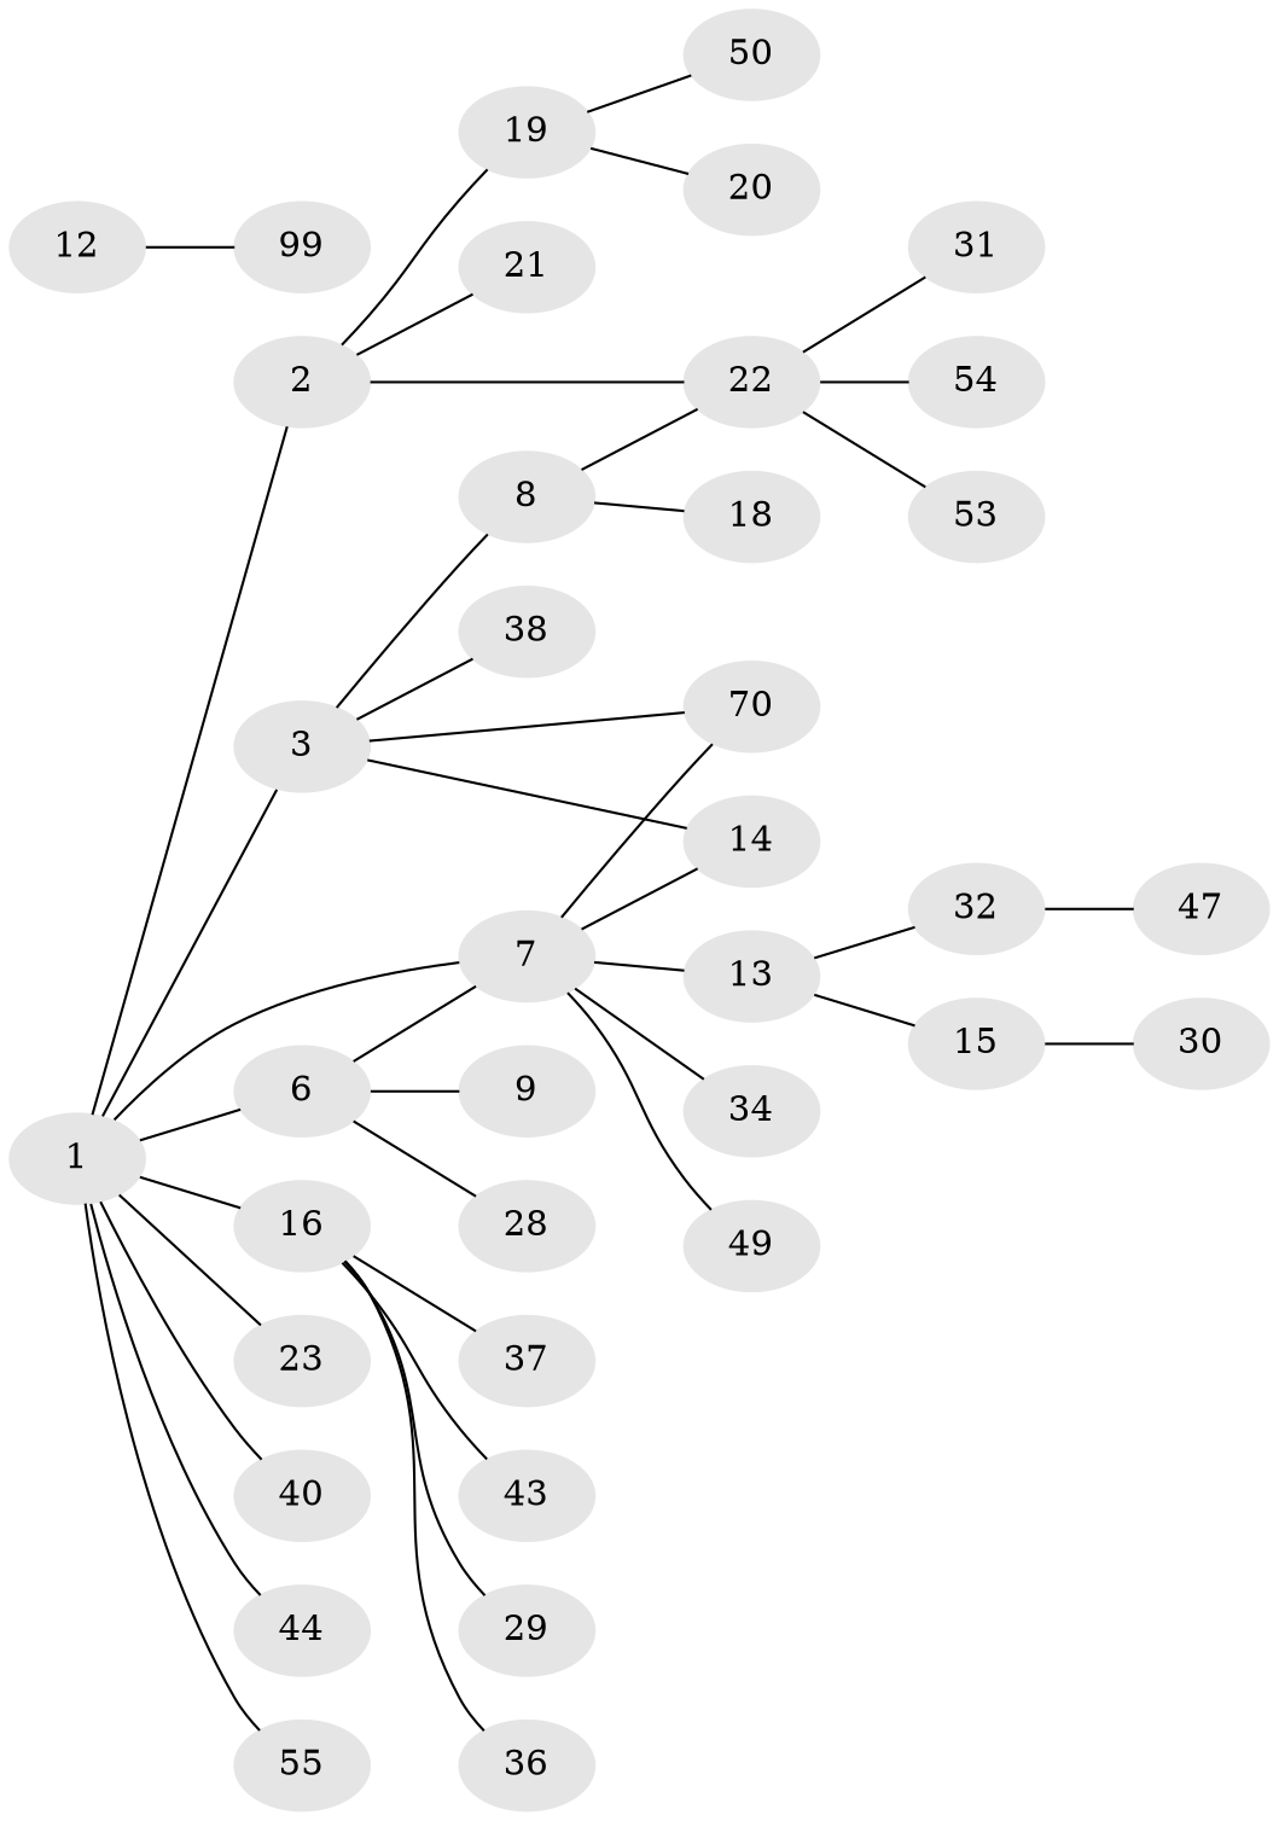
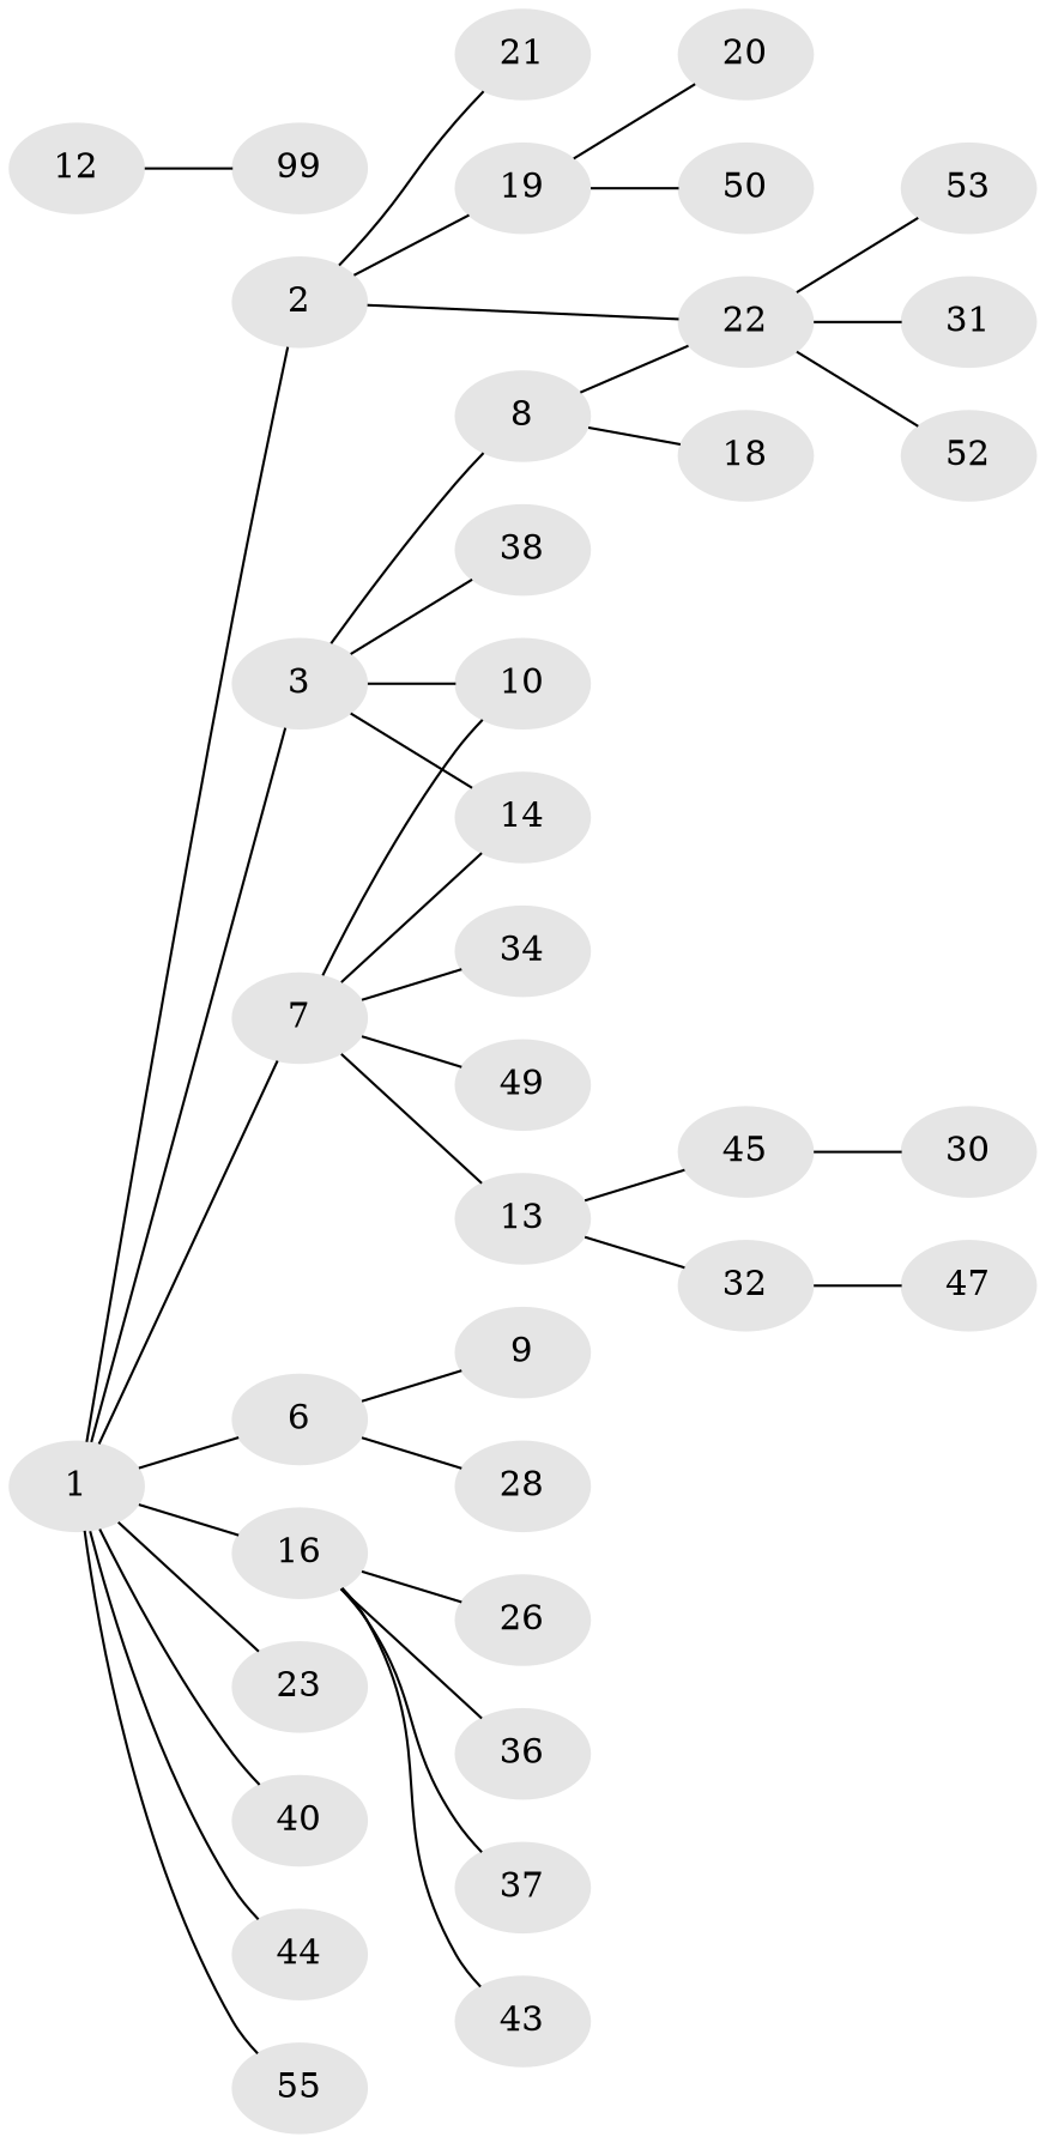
  graph {
    rankdir=LR
    node [color=gray90 style=filled]
    1 [super="+4"]
    2 [super="+5"]
    3 [super="+25"]
    6 [super="+17"]
    7 [super="+11"]
    16 [super="+48"]
    23
    40
    44
    55
    19 [super="+33"]
    21 [super="+27"]
    22 [super="+46"]
    8 [super="+35"]
-   10 [label=70]
+   10
    14
    38
    9 [super="+41"]
    28
    13 [super="+51"]
    34 [super="+42"]
    49
-   29
+   29 [label=26]
    36
    37
    43
    20
    50
    31 [super="+54"]
-   52 [label=54]
+   52
    53
    18
    n33 [label=99]
    12
-   15 [super="+24"]
+   15 [super="+24" label=45]
    32 [super="+45"]
    30
    47
    1 -- 2 [weight=2]
    1 -- 3
    1 -- 6
    1 -- 7
    1 -- 16
    1 -- 23
    1 -- 40
    1 -- 44
    1 -- 55
    2 -- 19
    2 -- 21
    2 -- 22
    3 -- 8
    3 -- 10
    3 -- 14
    3 -- 38
-   6 -- 7
    6 -- 9
    6 -- 28
    7 -- 10
    7 -- 14
    7 -- 13
    7 -- 34
    7 -- 49
    16 -- 29
    16 -- 36
    16 -- 37
    16 -- 43
    19 -- 20
    19 -- 50
    22 -- 31
    22 -- 52
    22 -- 53
    8 -- 22
    8 -- 18
    13 -- 15
    13 -- 32
    12 -- n33
    15 -- 30
    32 -- 47
  }
